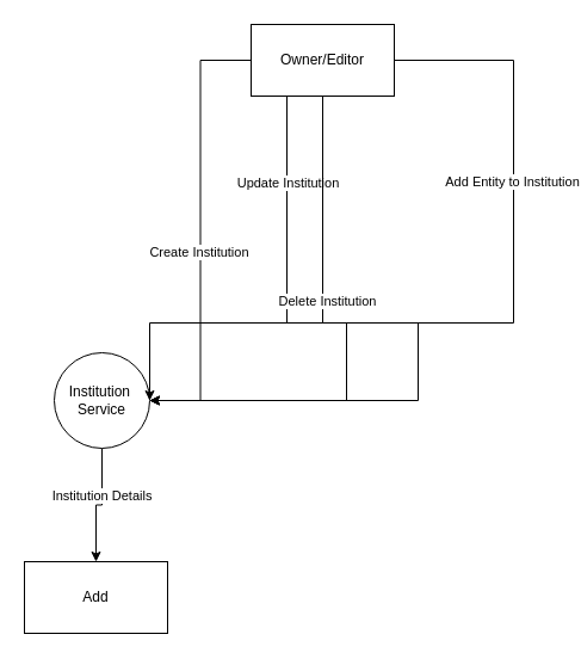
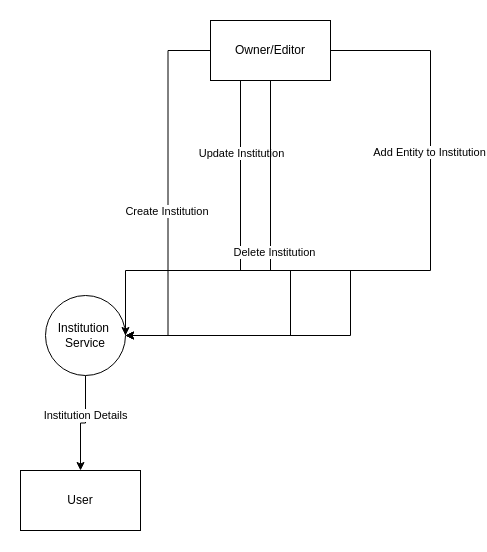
  <mxCell id="0" />
  <mxCell id="1" parent="0" />
  <mxCell id="2" style="edgeStyle=orthogonalEdgeStyle;rounded=0;orthogonalLoop=1;jettySize=auto;html=1;entryX=0.5;entryY=0;entryDx=0;entryDy=0;" edge="1" parent="1" source="4" target="14"><mxGeometry relative="1" as="geometry" /></mxCell>
  <mxCell id="3" value="Institution Details" style="edgeLabel;html=1;align=center;verticalAlign=middle;resizable=0;points=[];" vertex="1" connectable="0" parent="2"><mxGeometry x="-0.227" y="-1" relative="1" as="geometry"><mxPoint as="offset" /></mxGeometry></mxCell>
  <mxCell id="4" value="Institution&amp;nbsp; Service" style="ellipse;whiteSpace=wrap;html=1;aspect=fixed;" vertex="1" parent="1"><mxGeometry x="45" y="295" width="80" height="80" as="geometry" /></mxCell>
  <mxCell id="5" style="edgeStyle=orthogonalEdgeStyle;rounded=0;orthogonalLoop=1;jettySize=auto;html=1;entryX=1;entryY=0.5;entryDx=0;entryDy=0;" edge="1" parent="1" source="13" target="4"><mxGeometry relative="1" as="geometry" /></mxCell>
  <mxCell id="6" value="Create Institution&amp;nbsp;" style="edgeLabel;html=1;align=center;verticalAlign=middle;resizable=0;points=[];" vertex="1" connectable="0" parent="5"><mxGeometry x="-0.031" relative="1" as="geometry"><mxPoint y="24" as="offset" /></mxGeometry></mxCell>
  <mxCell id="7" style="edgeStyle=orthogonalEdgeStyle;rounded=0;orthogonalLoop=1;jettySize=auto;html=1;entryX=1;entryY=0.5;entryDx=0;entryDy=0;exitX=0.25;exitY=1;exitDx=0;exitDy=0;" edge="1" parent="1" source="13" target="4"><mxGeometry relative="1" as="geometry"><Array as="points"><mxPoint x="290" y="270" /></Array></mxGeometry></mxCell>
  <mxCell id="8" value="Update Institution" style="edgeLabel;html=1;align=center;verticalAlign=middle;resizable=0;points=[];" vertex="1" connectable="0" parent="7"><mxGeometry x="-0.687" relative="1" as="geometry"><mxPoint y="-2" as="offset" /></mxGeometry></mxCell>
  <mxCell id="9" style="edgeStyle=orthogonalEdgeStyle;rounded=0;orthogonalLoop=1;jettySize=auto;html=1;entryX=1;entryY=0.5;entryDx=0;entryDy=0;" edge="1" parent="1" source="13" target="4"><mxGeometry relative="1" as="geometry"><Array as="points"><mxPoint x="350" y="270" /></Array></mxGeometry></mxCell>
  <mxCell id="10" value="Delete Institution" style="edgeLabel;html=1;align=center;verticalAlign=middle;resizable=0;points=[];" vertex="1" connectable="0" parent="9"><mxGeometry x="-0.569" y="3" relative="1" as="geometry"><mxPoint y="50" as="offset" /></mxGeometry></mxCell>
  <mxCell id="11" style="edgeStyle=orthogonalEdgeStyle;rounded=0;orthogonalLoop=1;jettySize=auto;html=1;entryX=1;entryY=0.5;entryDx=0;entryDy=0;" edge="1" parent="1" source="13" target="4"><mxGeometry relative="1" as="geometry"><Array as="points"><mxPoint x="430" y="50" /><mxPoint x="430" y="270" /></Array></mxGeometry></mxCell>
  <mxCell id="12" value="Add Entity to Institution" style="edgeLabel;html=1;align=center;verticalAlign=middle;resizable=0;points=[];" vertex="1" connectable="0" parent="11"><mxGeometry x="-0.416" y="-2" relative="1" as="geometry"><mxPoint as="offset" /></mxGeometry></mxCell>
  <mxCell id="13" value="Owner/Editor" style="rounded=0;whiteSpace=wrap;html=1;" vertex="1" parent="1"><mxGeometry x="210" y="20" width="120" height="60" as="geometry" /></mxCell>
- <mxCell id="14" value="Add" style="rounded=0;whiteSpace=wrap;html=1;" vertex="1" parent="1"><mxGeometry x="20" y="470" width="120" height="60" as="geometry" /></mxCell>
+ <mxCell id="14" value="User" style="rounded=0;whiteSpace=wrap;html=1;" vertex="1" parent="1"><mxGeometry x="20" y="470" width="120" height="60" as="geometry" /></mxCell>
